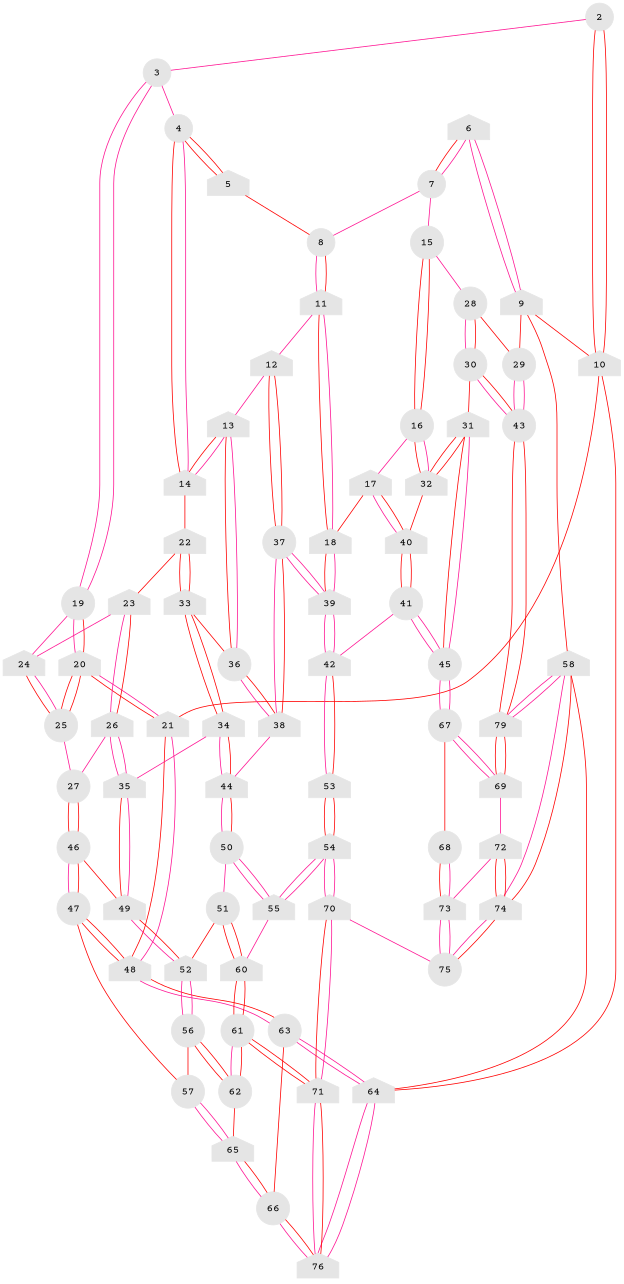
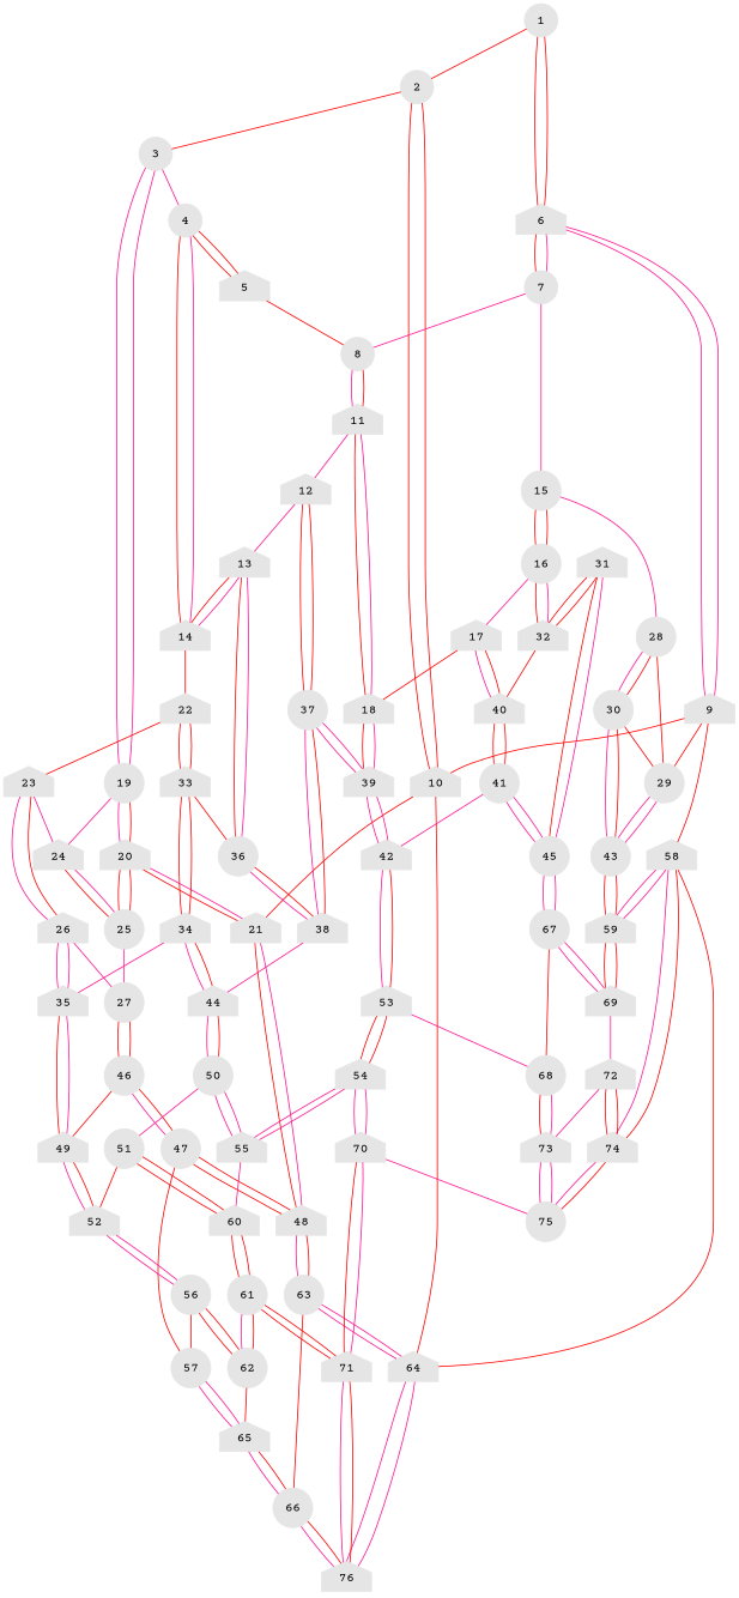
  graph {
    fontname="Courier Prime"
    node [color=gray90 fontname="Courier Prime" shape=house style=filled]
    edge [color=red fontname="Courier Prime"]
+   1 [shape=circle]
    2 [shape=circle]
    6
    3 [shape=circle]
    10
    7 [shape=circle]
    9
    4 [shape=circle]
    19 [shape=circle]
    21
    64
    5
    14
    20
    24
    8 [shape=circle]
    22
    11
    15 [shape=circle]
    29 [shape=circle]
    58
    16 [shape=circle]
    28 [shape=circle]
    12
    18
    43 [shape=circle]
-   59 [label=79]
+   59
    74
    48
    76
    13
    37 [shape=circle]
    39
    36 [shape=circle]
    38
    23
    33
    17
    32
    30 [shape=circle]
    40
    41 [shape=circle]
    42
    25 [shape=circle]
    27 [shape=circle]
    63 [shape=circle]
    26
    34
    35
    46 [shape=circle]
    49
    47 [shape=circle]
    31
    45 [shape=circle]
    67 [shape=circle]
    44
    50 [shape=circle]
    52
    53
    54
    68 [shape=circle]
    69
    51 [shape=circle]
    55
    57 [shape=circle]
    65
    66 [shape=circle]
    56 [shape=circle]
    60
    61 [shape=circle]
    62 [shape=circle]
    70
    73
    71
    75 [shape=circle]
    72
-   2 -- 3 [color=deeppink]
+   1 -- 2
+   1 -- 6
+   1 -- 6
+   2 -- 3
    2 -- 10
    2 -- 10
    6 -- 7
    6 -- 7 [color=deeppink]
    6 -- 9 [color=deeppink]
    6 -- 9 [color=deeppink]
    3 -- 4 [color=deeppink]
    3 -- 19 [color=deeppink]
    3 -- 19 [color=deeppink]
    10 -- 21
    10 -- 64
    7 -- 8 [color=deeppink]
    7 -- 15 [color=deeppink]
    9 -- 10
    9 -- 29
    9 -- 58
    4 -- 5
    4 -- 5
    4 -- 14
    4 -- 14 [color=deeppink]
    19 -- 20 [color=deeppink]
    19 -- 20
    19 -- 24 [color=deeppink]
    21 -- 48
    21 -- 48 [color=deeppink]
    64 -- 76 [color=deeppink]
    64 -- 76 [color=deeppink]
    5 -- 8
    14 -- 22
    20 -- 21
    20 -- 21 [color=deeppink]
    20 -- 25
    20 -- 25
    24 -- 25
    24 -- 25 [color=deeppink]
    8 -- 11 [color=deeppink]
    8 -- 11
    22 -- 23
    22 -- 33
    22 -- 33
    11 -- 12 [color=deeppink]
    11 -- 18
    11 -- 18 [color=deeppink]
    15 -- 16
    15 -- 16
    15 -- 28 [color=deeppink]
    29 -- 43 [color=deeppink]
    29 -- 43 [color=deeppink]
    58 -- 64
    58 -- 59 [color=deeppink]
    58 -- 59 [color=deeppink]
    58 -- 74 [color=deeppink]
    58 -- 74
    16 -- 17 [color=deeppink]
    16 -- 32
    16 -- 32 [color=deeppink]
    28 -- 29
    28 -- 30 [color=deeppink]
    28 -- 30
    12 -- 13 [color=deeppink]
    12 -- 37
    12 -- 37
    18 -- 39
    18 -- 39 [color=deeppink]
    43 -- 59
    43 -- 59
    59 -- 69
    59 -- 69
    74 -- 75 [color=deeppink]
    74 -- 75
    48 -- 63 [color=deeppink]
    48 -- 63
    13 -- 14
    13 -- 14 [color=deeppink]
    13 -- 36
    13 -- 36 [color=deeppink]
    37 -- 39 [color=deeppink]
    37 -- 39 [color=deeppink]
    37 -- 38 [color=deeppink]
    37 -- 38
    39 -- 42 [color=deeppink]
    39 -- 42 [color=deeppink]
    36 -- 38 [color=deeppink]
    36 -- 38
    38 -- 44 [color=deeppink]
    23 -- 24 [color=deeppink]
    23 -- 26 [color=deeppink]
    23 -- 26
    33 -- 36
    33 -- 34
    33 -- 34
    17 -- 18
    17 -- 40 [color=deeppink]
    17 -- 40
    32 -- 40
    30 -- 43 [color=deeppink]
    30 -- 43
-   30 -- 31
+   30 -- 29
    40 -- 41
    40 -- 41
    41 -- 42 [color=deeppink]
    41 -- 45 [color=deeppink]
    41 -- 45 [color=deeppink]
    42 -- 53 [color=deeppink]
    42 -- 53
    25 -- 27 [color=deeppink]
    27 -- 46
    27 -- 46
    63 -- 64 [color=deeppink]
    63 -- 64 [color=deeppink]
    63 -- 66
    26 -- 27 [color=deeppink]
    26 -- 35 [color=deeppink]
    26 -- 35 [color=deeppink]
    34 -- 35 [color=deeppink]
    34 -- 44 [color=deeppink]
    34 -- 44
    35 -- 49
    35 -- 49 [color=deeppink]
    46 -- 49
    46 -- 47 [color=deeppink]
    46 -- 47
    49 -- 52 [color=deeppink]
    49 -- 52
    47 -- 48
    47 -- 48
    47 -- 57
    31 -- 32
    31 -- 32
    31 -- 45
    31 -- 45 [color=deeppink]
    45 -- 67 [color=deeppink]
    45 -- 67 [color=deeppink]
    67 -- 68
    67 -- 69 [color=deeppink]
    67 -- 69 [color=deeppink]
    44 -- 50 [color=deeppink]
    44 -- 50
    50 -- 51 [color=deeppink]
    50 -- 55 [color=deeppink]
    50 -- 55 [color=deeppink]
    52 -- 56 [color=deeppink]
    52 -- 56 [color=deeppink]
    53 -- 54
    53 -- 54
+   53 -- 68 [color=deeppink]
    54 -- 55 [color=deeppink]
    54 -- 55 [color=deeppink]
    54 -- 70 [color=deeppink]
    54 -- 70 [color=deeppink]
    68 -- 73
    68 -- 73 [color=deeppink]
    69 -- 72 [color=deeppink]
    51 -- 52
    51 -- 60
    51 -- 60
    55 -- 60 [color=deeppink]
    57 -- 65 [color=deeppink]
    57 -- 65 [color=deeppink]
    65 -- 66 [color=deeppink]
    65 -- 66
    66 -- 76 [color=deeppink]
    66 -- 76
    56 -- 57
    56 -- 62
    56 -- 62
    60 -- 61
    60 -- 61
    61 -- 62 [color=deeppink]
    61 -- 62
    61 -- 71
    61 -- 71
    62 -- 65
    70 -- 71
    70 -- 71 [color=deeppink]
    70 -- 75 [color=deeppink]
    73 -- 75 [color=deeppink]
    73 -- 75 [color=deeppink]
    71 -- 76 [color=deeppink]
    71 -- 76
    72 -- 74
    72 -- 74
    72 -- 73 [color=deeppink]
  }
